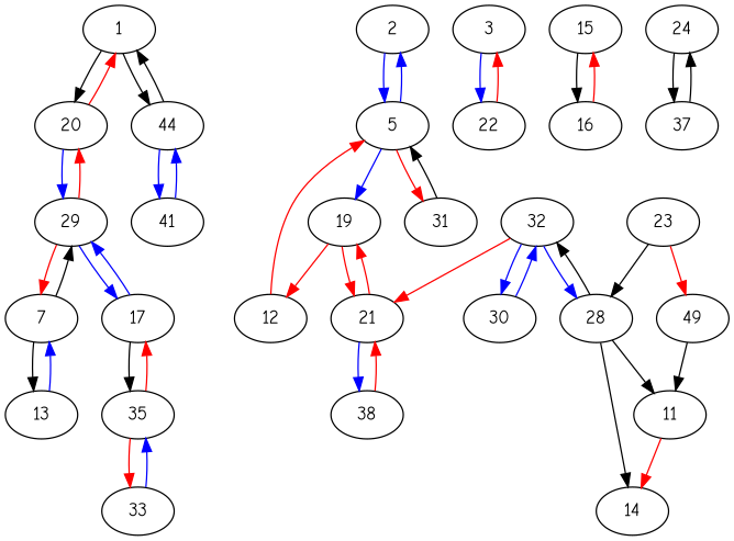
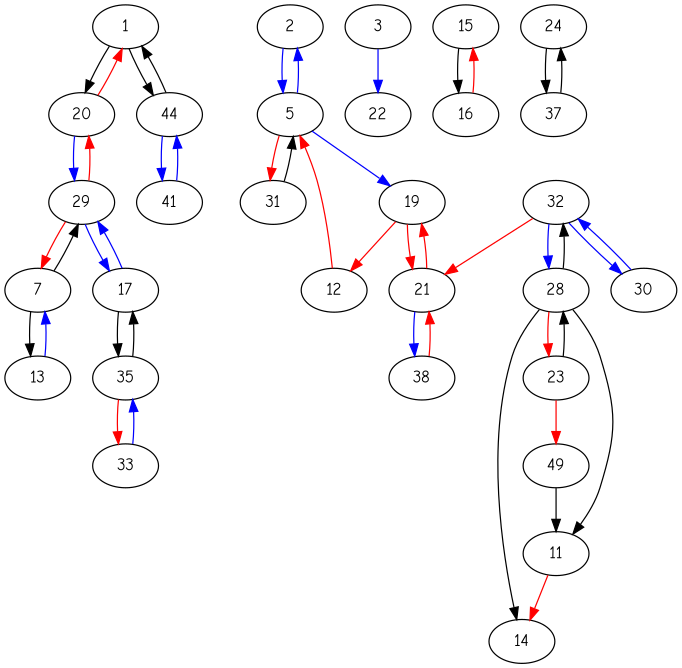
  digraph {
    fontname="Comic Neue"
    node [fontname="Comic Neue"]
    edge [color=black fontname="Comic Neue"]
    1
    20
    44
    29
    41
    7
    17
    2
    5
    19
    31
    12
    21
    3
    22
    38
    n17 [label=13]
    n18 [label=35]
    11
    14
    49
    28
    32
    23
    30
    15
    16
    33
    24
    37
    1 -> 20
    1 -> 44
    20 -> 1 [color=red]
    20 -> 29 [color=blue]
    44 -> 1
    44 -> 41 [color=blue]
    29 -> 20 [color=red]
    29 -> 7 [color=red]
    29 -> 17 [color=blue]
    41 -> 44 [color=blue]
    7 -> 29
    7 -> n17
    17 -> 29 [color=blue]
    17 -> n18
    2 -> 5 [color=blue]
    5 -> 2 [color=blue]
    5 -> 19 [color=blue]
    5 -> 31 [color=red]
    19 -> 12 [color=red]
    19 -> 21 [color=red]
    31 -> 5
    12 -> 5 [color=red]
    21 -> 19 [color=red]
    21 -> 38 [color=blue]
    3 -> 22 [color=blue]
-   22 -> 3 [color=red]
    38 -> 21 [color=red]
    n17 -> 7 [color=blue]
-   n18 -> 17 [color=red]
+   n18 -> 17
    n18 -> 33 [color=red]
    11 -> 14 [color=red]
    49 -> 11
    28 -> 11
    28 -> 14
    28 -> 32
+   28 -> 23 [color=red]
    32 -> 21 [color=red]
    32 -> 28 [color=blue]
    32 -> 30 [color=blue]
    23 -> 49 [color=red]
    23 -> 28
    30 -> 32 [color=blue]
    15 -> 16
    16 -> 15 [color=red]
    33 -> n18 [color=blue]
    24 -> 37
    37 -> 24
  }
